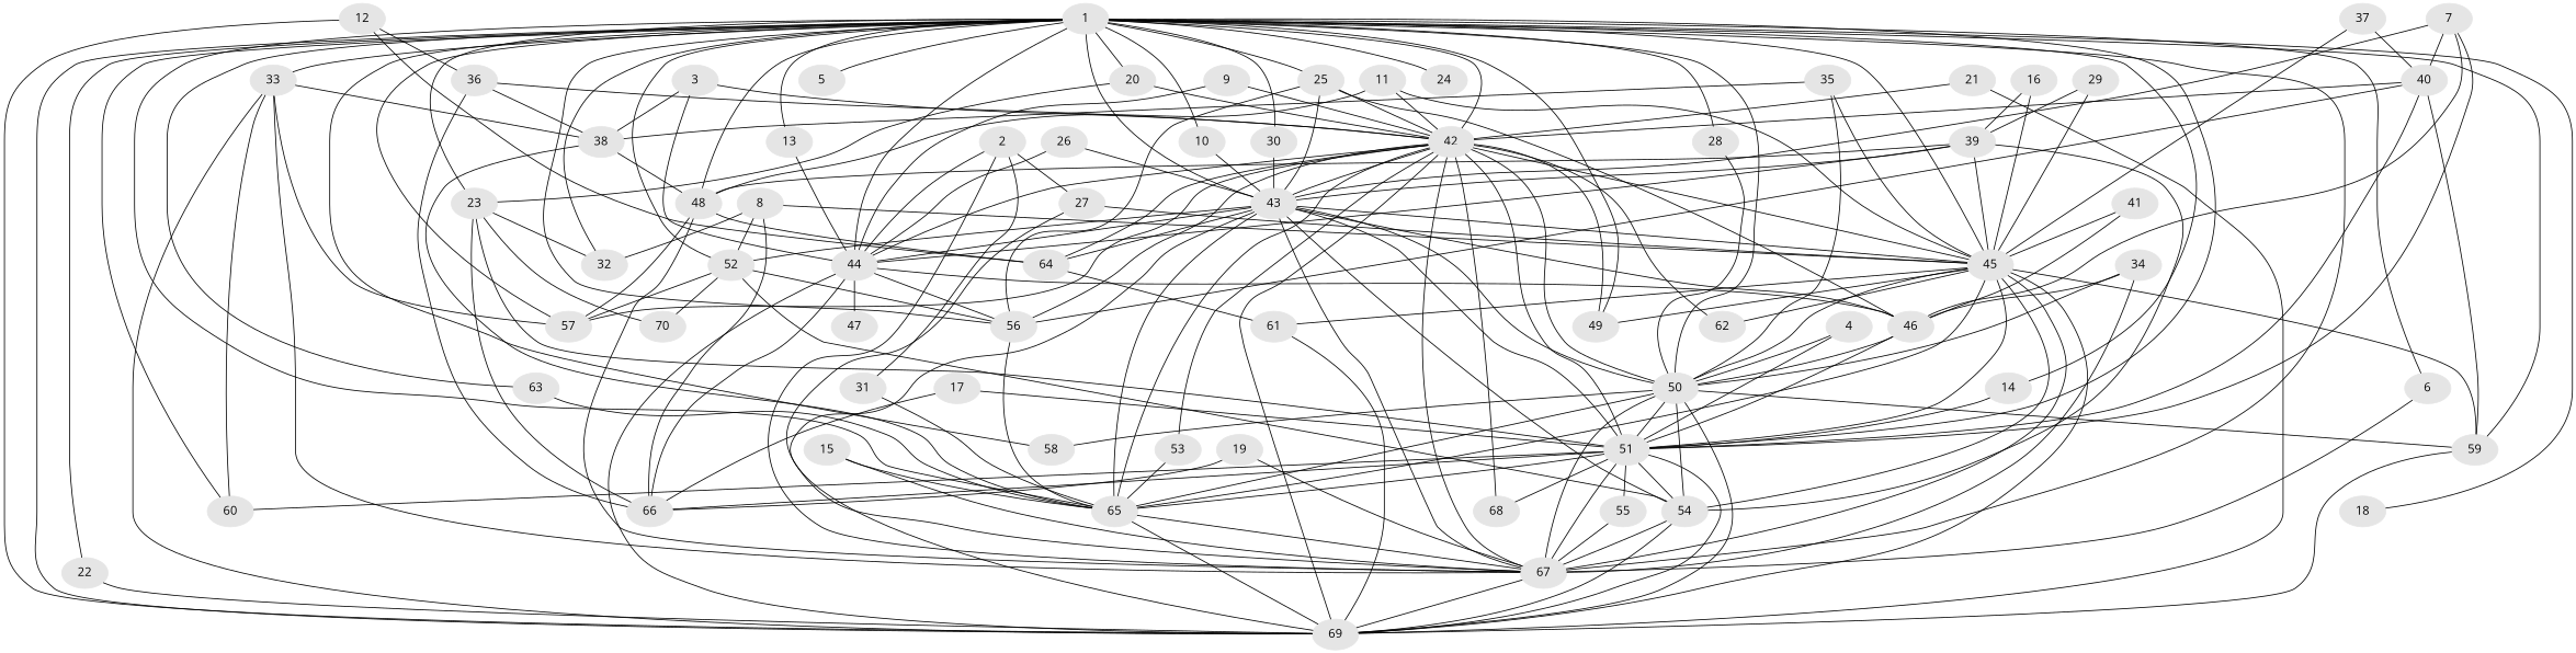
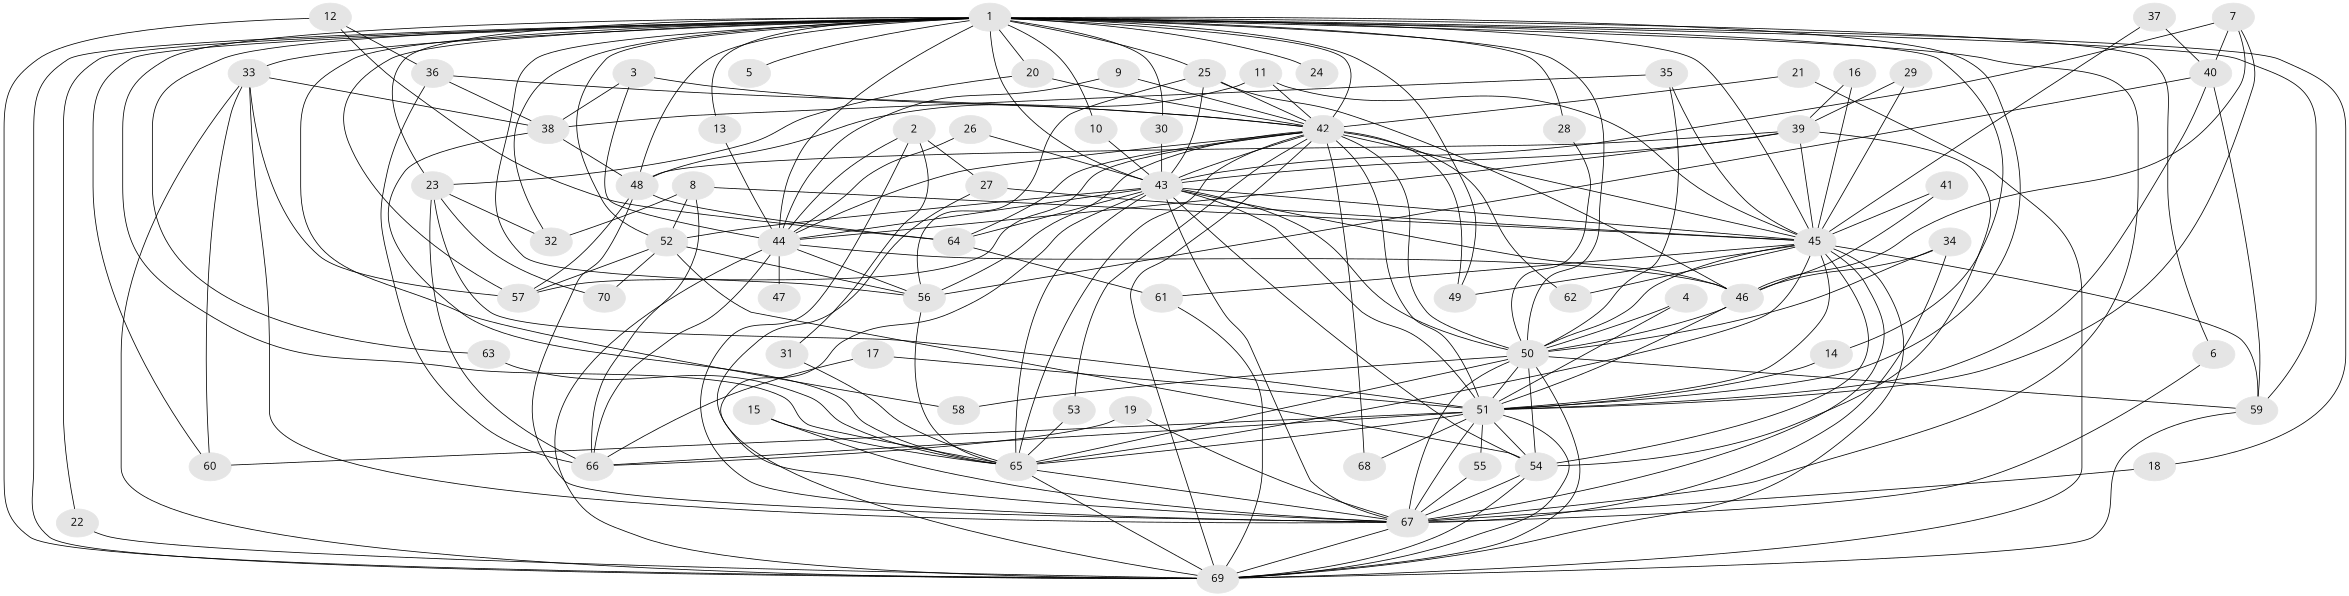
  graph {
    fontname="Open Sans"
    node [color=gray90 fontname="Open Sans" style=filled]
    edge [fontname="Open Sans" weight=1.0]
    1
    5
    6
    10
    13
    14
    18
    20
    22
    23
    24
    25
    28
    30
    32
    33
    42
    43
    44
    45
    48
    49
    50
    51
    52
    56
    57
    58
    59
    60
    63
    65
    67
    69
    66
    70
    46
    38
    64
    53
    62
    68
    54
    47
    61
    55
    2
    27
    31
    3
    4
    7
    40
    8
    9
    11
    12
    36
    15
    16
    39
    17
    19
    21
    26
    29
    34
    35
    37
    41
    1 -- 5
    1 -- 6
    1 -- 10
    1 -- 13
    1 -- 14
    1 -- 18
    1 -- 20
    1 -- 22
    1 -- 23
    1 -- 24
    1 -- 25
    1 -- 28
    1 -- 30
    1 -- 32 [weight=2.0]
    1 -- 33
    1 -- 42 [weight=3.0]
    1 -- 43 [weight=2.0]
    1 -- 44 [weight=2.0]
    1 -- 45 [weight=2.0]
    1 -- 48 [weight=2.0]
    1 -- 49
    1 -- 50 [weight=3.0]
    1 -- 51 [weight=2.0]
    1 -- 52 [weight=2.0]
    1 -- 56
    1 -- 57
    1 -- 58
    1 -- 59
    1 -- 60
    1 -- 63
    1 -- 65 [weight=2.0]
    1 -- 67 [weight=2.0]
    1 -- 69 [weight=2.0]
    6 -- 67
    10 -- 43
    13 -- 44
    14 -- 51
    20 -- 23
    20 -- 42
    22 -- 69
    23 -- 32
    23 -- 51
    23 -- 66
    23 -- 70
    25 -- 42
    25 -- 43
    25 -- 56
    25 -- 46
    28 -- 50
    30 -- 43
    33 -- 57
    33 -- 60
    33 -- 67
    33 -- 69
    33 -- 38
    42 -- 43
    42 -- 44
    42 -- 45
    42 -- 49
    42 -- 50
    42 -- 51 [weight=2.0]
    42 -- 56
    42 -- 57
    42 -- 65
-   42 -- 67 [weight=3.0]
+   18 -- 67 [weight=3.0]
    42 -- 69
    42 -- 64
    42 -- 53
    42 -- 62
    42 -- 68 [weight=2.0]
    43 -- 44
    43 -- 45 [weight=2.0]
    43 -- 50
    43 -- 51
    43 -- 52 [weight=2.0]
    43 -- 65
    43 -- 67
    43 -- 69
    43 -- 46
    43 -- 64
    43 -- 54
    44 -- 56
    44 -- 69
    44 -- 66
    44 -- 46
    44 -- 47
    45 -- 49
    45 -- 50
    45 -- 51 [weight=2.0]
    45 -- 59
    45 -- 65
    45 -- 67 [weight=2.0]
    45 -- 69 [weight=2.0]
    45 -- 62
    45 -- 54
    45 -- 61
    48 -- 57
    48 -- 67
    48 -- 64
    50 -- 51
    50 -- 58
    50 -- 59
    50 -- 65
    50 -- 67
    50 -- 69
    50 -- 54
    51 -- 60
    51 -- 65
    51 -- 67 [weight=2.0]
    51 -- 69
    51 -- 66
    51 -- 68
    51 -- 54
    51 -- 55 [weight=2.0]
    52 -- 56
    52 -- 57
    52 -- 70
    52 -- 54
    56 -- 65
    59 -- 69
    63 -- 65
    65 -- 67 [weight=2.0]
    65 -- 69
    67 -- 69
    46 -- 50
    46 -- 51
    38 -- 48
    38 -- 65
    64 -- 61
    53 -- 65
    54 -- 67
    54 -- 69
    61 -- 69
    55 -- 67
    2 -- 44
    2 -- 67
    2 -- 27
    2 -- 31
    27 -- 45
    27 -- 67
    31 -- 65
    3 -- 42
    3 -- 44
    3 -- 38
    4 -- 50
    4 -- 51
    7 -- 43
    7 -- 51
    7 -- 46
    7 -- 40
-   40 -- 42
    40 -- 51
    40 -- 56
    40 -- 59
    8 -- 32
    8 -- 45
    8 -- 52
    8 -- 66
    9 -- 42
    9 -- 44
    11 -- 42
    11 -- 45
    11 -- 48
    12 -- 69
    12 -- 64
    12 -- 36
    36 -- 42
    36 -- 66
    36 -- 38
    15 -- 65
    15 -- 67
    16 -- 45
    16 -- 39
    39 -- 43
    39 -- 44
    39 -- 45
    39 -- 48
    39 -- 54
    17 -- 51
    17 -- 66
    19 -- 67
    19 -- 66
    21 -- 42
    21 -- 69
    26 -- 43
    26 -- 44
    29 -- 45 [weight=2.0]
    29 -- 39
    34 -- 50
    34 -- 67
    34 -- 46
    35 -- 45
    35 -- 50
    35 -- 38
    37 -- 45
    37 -- 40
    41 -- 45 [weight=2.0]
    41 -- 46
  }
